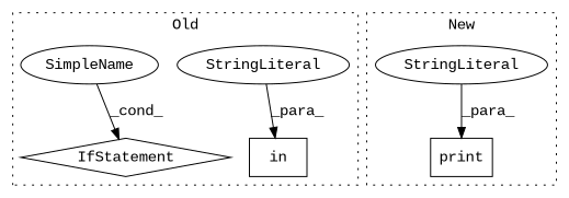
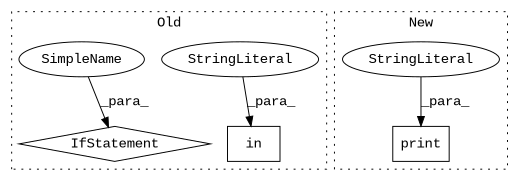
  digraph {
    fontname="Liberation Mono"
    node [a=45 fontname="Liberation Mono" s=17537 shape=ellipse]
    edge [fontname="Liberation Mono"]
    n1 [a=105 l=58 label=in shape=box]
    n2 [a=25 l="14,2" label=IfStatement s="17523,17595" shape=diamond]
    n3 [l=11 label=StringLiteral]
    n4 [a=42 label=SimpleName s=""]
    n5 [a=32 l="6,1" label=print s="14856,14896" shape=box]
    n6 [l=34 label=StringLiteral s=14862]
    subgraph cluster_1 {
      label=Old
      style=dotted
      n1
      n2
      n3
      n4
    }
    subgraph cluster_2 {
      label=New
      style=dotted
      n5
      n6
    }
    n3 -> n1 [label=_para_]
-   n4 -> n2 [label=_cond_]
+   n4 -> n2 [label=_para_]
    n6 -> n5 [label=_para_]
  }
